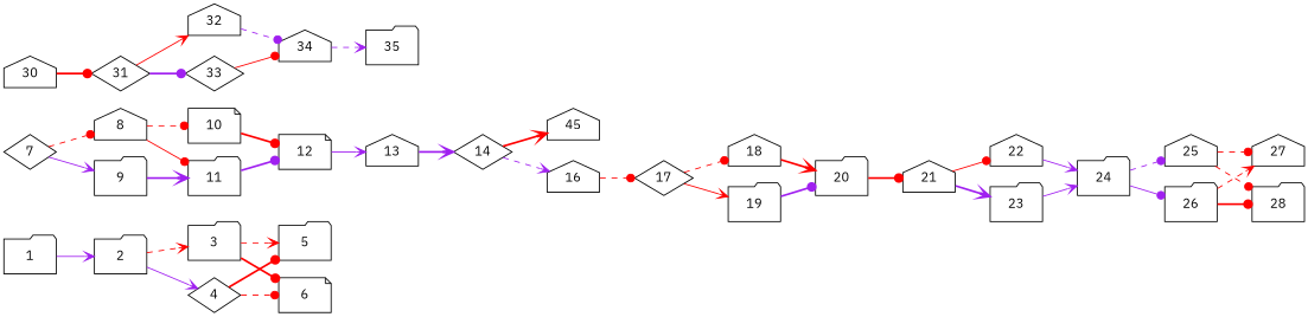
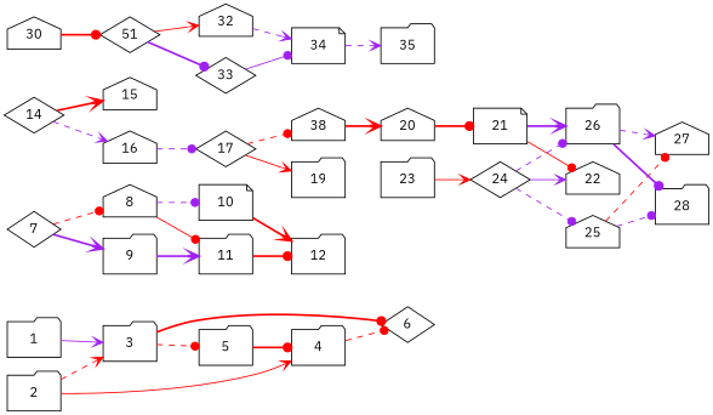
  digraph {
    fontname="IBM Plex Sans"
    rankdir=LR
    node [alpha=0.08 fontname="IBM Plex Sans" shape=house]
    edge [arrowhead=dot color=red fontname="IBM Plex Sans" style=dashed]
    1 [alpha=0.12 expect_size=22138880 shape=folder]
    2 [alpha=0.10 expect_size=26700800 shape=folder]
    3 [alpha=0.04 expect_size=38639616 shape=folder]
-   4 [alpha=0.19 expect_size=19793920 shape=diamond]
+   4 [alpha=0.19 expect_size=19793920 shape=folder]
    5 [alpha=0.05 expect_size=12471296 shape=folder]
-   6 [expect_size=15697920 shape=note]
+   6 [expect_size=15697920 shape=diamond]
    7 [alpha=0.18 expect_size=47078400 shape=diamond]
    8 [alpha=0.18 expect_size=27156480]
    9 [alpha=0.03 expect_size=26641408 shape=folder]
    10 [alpha=0.09 expect_size=30715904 shape=note]
    11 [alpha=0.10 expect_size=51767296 shape=folder]
-   12 [alpha=0.16 expect_size=33208320 shape=note]
-   13 [alpha=0.06 expect_size=8960000]
+   12 [alpha=0.16 expect_size=33208320 shape=folder]
    14 [alpha=0.17 expect_size=17817600 shape=diamond]
-   15 [alpha=0.17 expect_size=15485952 label=45]
+   15 [alpha=0.17 expect_size=15485952]
    16 [alpha=0.14 expect_size=26806272]
    17 [alpha=0.15 expect_size=46309376 shape=diamond]
-   18 [alpha=0.04 expect_size=41115648]
+   18 [alpha=0.04 expect_size=41115648 label=38]
    19 [alpha=0.18 expect_size=35233792 shape=folder]
-   20 [expect_size=42611712 shape=folder]
-   21 [alpha=0.05 expect_size=17468416]
+   20 [expect_size=42611712]
+   21 [alpha=0.05 expect_size=17468416 shape=note]
    22 [alpha=0.12 expect_size=40977408]
    23 [alpha=0.12 expect_size=32260096 shape=folder]
-   24 [alpha=0.19 expect_size=46221312 shape=folder]
+   24 [alpha=0.19 expect_size=46221312 shape=diamond]
    25 [expect_size=38925312]
    26 [alpha=0.03 expect_size=31106048 shape=folder]
    27 [alpha=0.14 expect_size=16651264]
    28 [alpha=0.16 expect_size=51910656 shape=folder]
    30 [alpha=0.07 expect_size=9295872]
-   31 [expect_size=28083200 shape=diamond]
+   31 [expect_size=28083200 shape=diamond label=51]
    32 [alpha=0.00 expect_size=40373248]
    33 [alpha=0.15 expect_size=20440064 shape=diamond]
-   34 [alpha=0.14 expect_size=48864256]
+   34 [alpha=0.14 expect_size=48864256 shape=note]
    35 [alpha=0.18 expect_size=45826048 shape=folder]
-   1 -> 2 [arrowhead=vee color=purple style=solid]
+   1 -> 3 [arrowhead=vee color=purple style=solid]
    2 -> 3 [arrowhead=vee]
-   2 -> 4 [arrowhead=vee color=purple style=solid]
-   3 -> 5 [arrowhead=vee]
+   2 -> 4 [arrowhead=vee style=solid]
+   3 -> 5
    3 -> 6 [style=bold]
-   4 -> 5 [style=bold]
+   5 -> 4 [style=bold]
    4 -> 6
    7 -> 8
-   7 -> 9 [arrowhead=vee color=purple style=solid]
-   8 -> 10
+   7 -> 9 [arrowhead=vee color=purple style=bold]
+   8 -> 10 [color=purple]
    8 -> 11 [style=solid]
    9 -> 11 [arrowhead=vee color=purple style=bold]
-   10 -> 12 [style=bold]
-   11 -> 12 [color=purple style=bold]
-   12 -> 13 [arrowhead=vee color=purple style=solid]
-   13 -> 14 [arrowhead=vee color=purple style=bold]
+   10 -> 12 [arrowhead=vee style=bold]
+   11 -> 12 [style=bold]
    14 -> 15 [arrowhead=vee style=bold]
    14 -> 16 [arrowhead=vee color=purple]
-   16 -> 17
+   16 -> 17 [color=purple]
    17 -> 18
    17 -> 19 [arrowhead=vee style=solid]
    18 -> 20 [arrowhead=vee style=bold]
-   19 -> 20 [color=purple style=bold]
    20 -> 21 [style=bold]
    21 -> 22 [style=solid]
-   21 -> 23 [arrowhead=vee color=purple style=bold]
-   22 -> 24 [arrowhead=vee color=purple style=solid]
-   23 -> 24 [arrowhead=vee color=purple style=solid]
+   21 -> 26 [arrowhead=vee color=purple style=bold]
+   24 -> 22 [arrowhead=vee color=purple style=solid]
+   23 -> 24 [arrowhead=vee style=solid]
    24 -> 25 [color=purple]
-   24 -> 26 [color=purple style=solid]
+   24 -> 26 [color=purple]
    25 -> 27
-   25 -> 28
-   26 -> 27 [arrowhead=vee]
-   26 -> 28 [style=bold]
+   25 -> 28 [color=purple]
+   26 -> 27 [arrowhead=vee color=purple]
+   26 -> 28 [color=purple style=bold]
    30 -> 31 [style=bold]
    31 -> 32 [arrowhead=vee style=solid]
    31 -> 33 [color=purple style=bold]
-   32 -> 34 [color=purple]
-   33 -> 34 [style=solid]
+   32 -> 34 [arrowhead=vee color=purple]
+   33 -> 34 [color=purple style=solid]
    34 -> 35 [arrowhead=vee color=purple]
  }
